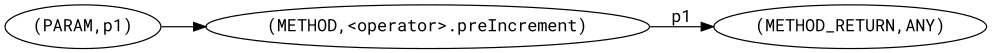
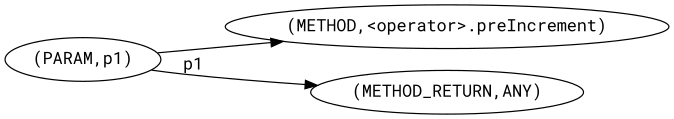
  digraph {
    fontname="Roboto Mono"
    rankdir=LR
    node [fontname="Roboto Mono"]
    edge [fontname="Roboto Mono"]
    n1 [label=<(METHOD,&lt;operator&gt;.preIncrement)>]
    n2 [label=<(PARAM,p1)>]
    n3 [label=<(METHOD_RETURN,ANY)>]
    n2 -> n1
-   n1 -> n3 [label=p1]
+   n2 -> n3 [label=p1]
  }
